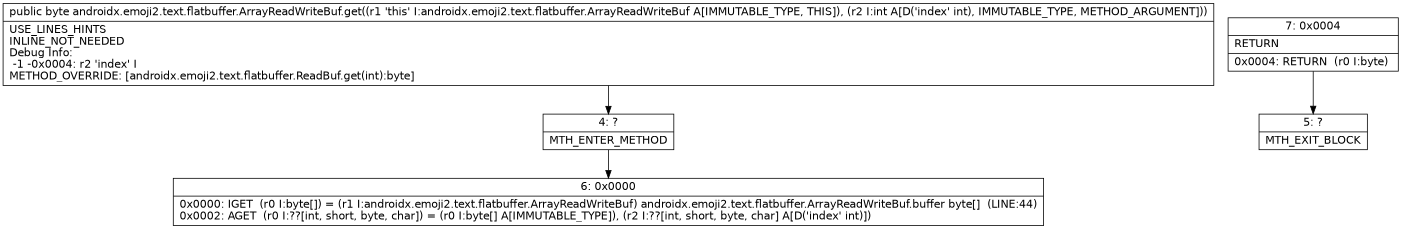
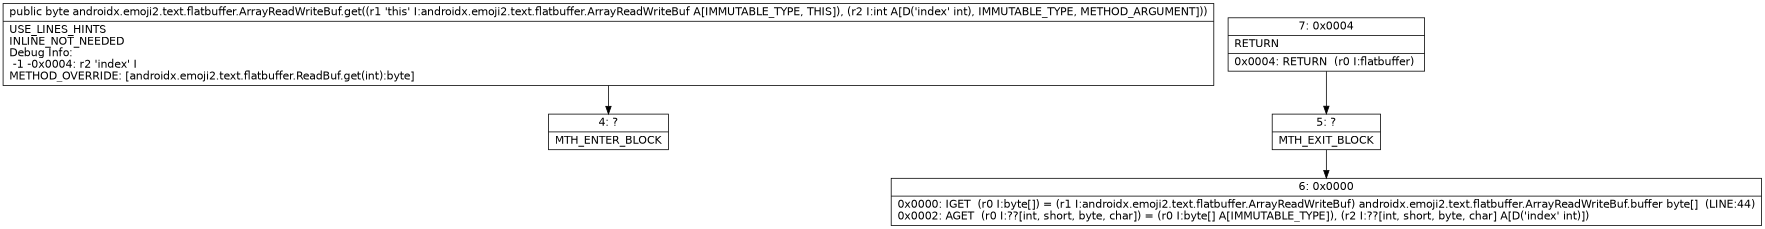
  digraph {
    fontname="DejaVu Sans"
    node [fontname="DejaVu Sans" shape=record]
    edge [fontname="DejaVu Sans"]
-   n1 [label="{4\:\ ?|MTH_ENTER_METHOD\l}"]
+   n1 [label="{4\:\ ?|MTH_ENTER_BLOCK\l}"]
    n2 [label="{6\:\ 0x0000|0x0000: IGET  (r0 I:byte[]) = (r1 I:androidx.emoji2.text.flatbuffer.ArrayReadWriteBuf) androidx.emoji2.text.flatbuffer.ArrayReadWriteBuf.buffer byte[]  (LINE:44)\l0x0002: AGET  (r0 I:??[int, short, byte, char]) = (r0 I:byte[] A[IMMUTABLE_TYPE]), (r2 I:??[int, short, byte, char] A[D('index' int)]) \l}"]
-   n3 [label="{7\:\ 0x0004|RETURN\l|0x0004: RETURN  (r0 I:byte) \l}"]
+   n3 [label="{7\:\ 0x0004|RETURN\l|0x0004: RETURN  (r0 I:flatbuffer) \l}"]
    n4 [label="{5\:\ ?|MTH_EXIT_BLOCK\l}"]
    n5 [label="{public byte androidx.emoji2.text.flatbuffer.ArrayReadWriteBuf.get((r1 'this' I:androidx.emoji2.text.flatbuffer.ArrayReadWriteBuf A[IMMUTABLE_TYPE, THIS]), (r2 I:int A[D('index' int), IMMUTABLE_TYPE, METHOD_ARGUMENT]))  | USE_LINES_HINTS\lINLINE_NOT_NEEDED\lDebug Info:\l  \-1 \-0x0004: r2 'index' I\lMETHOD_OVERRIDE: [androidx.emoji2.text.flatbuffer.ReadBuf.get(int):byte]\l}"]
-   n1 -> n2
+   n4 -> n2
    n3 -> n4
    n5 -> n1
  }
